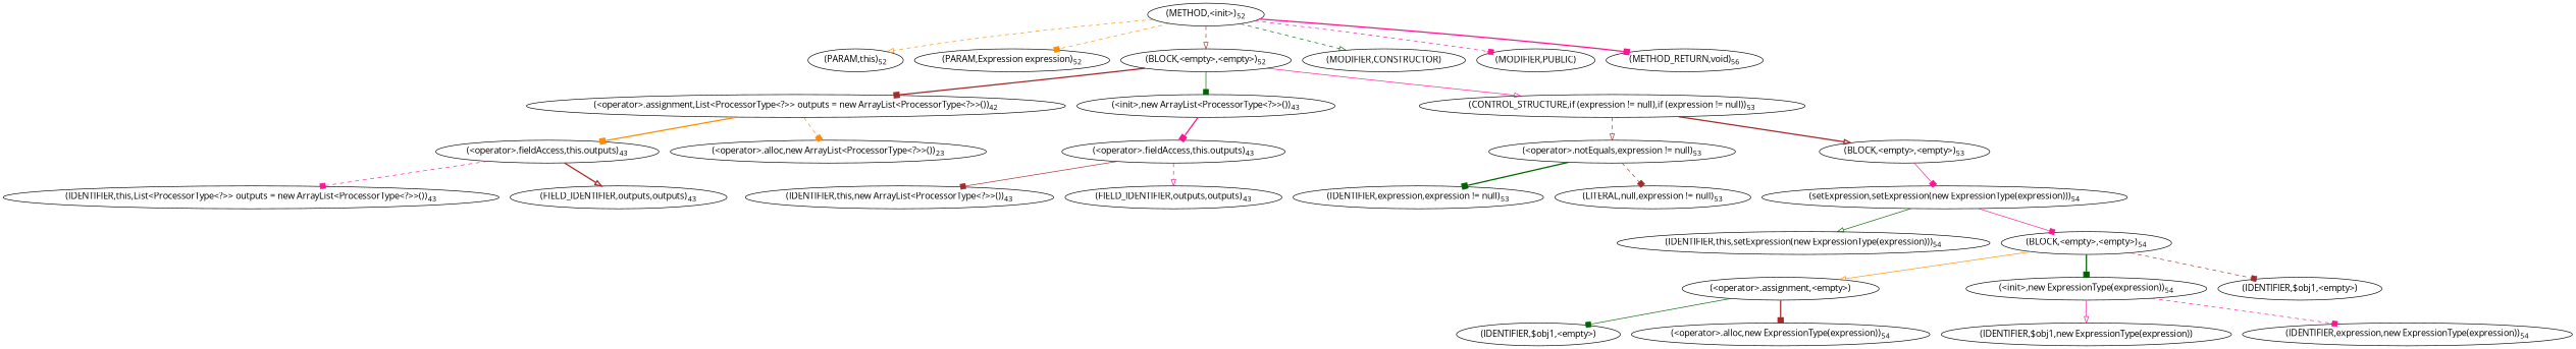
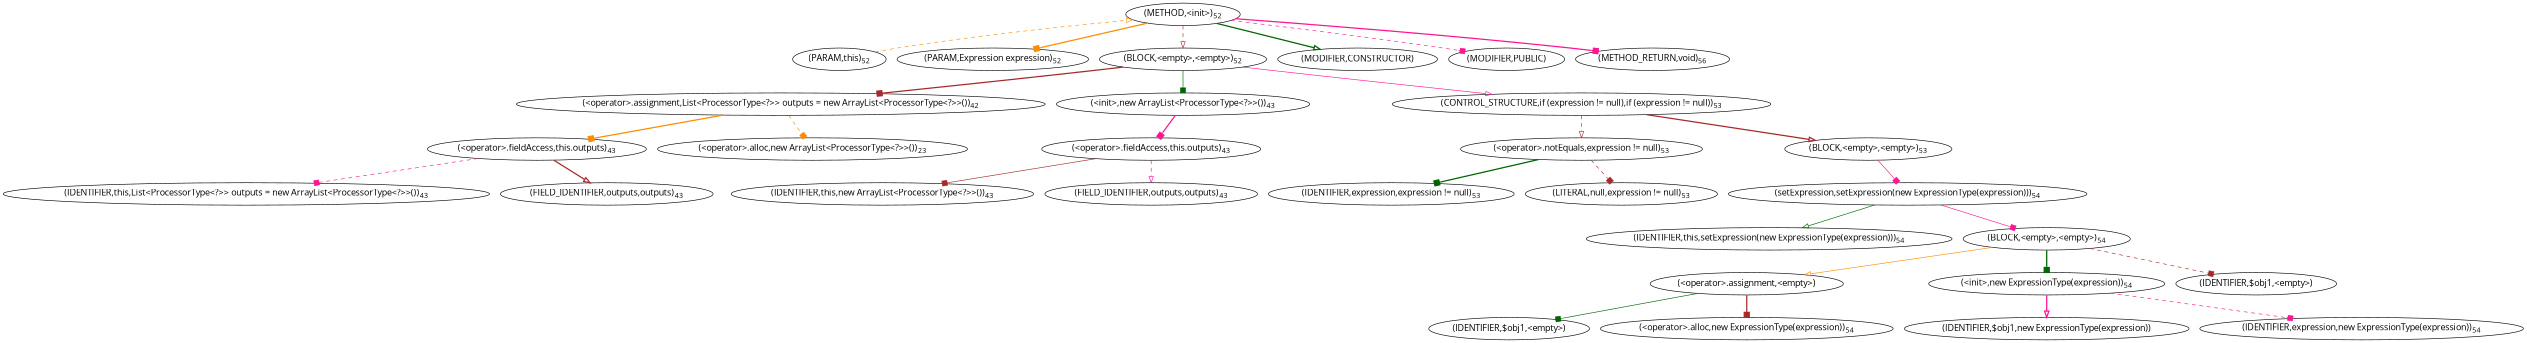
  digraph {
    fontname="Open Sans"
    node [fontname="Open Sans"]
    edge [arrowhead=box color=deeppink fontname="Open Sans" style=dashed]
    n1 [label=<(METHOD,&lt;init&gt;)<SUB>52</SUB>>]
    n2 [label=<(PARAM,this)<SUB>52</SUB>>]
    n3 [label=<(PARAM,Expression expression)<SUB>52</SUB>>]
    n4 [label=<(BLOCK,&lt;empty&gt;,&lt;empty&gt;)<SUB>52</SUB>>]
    n5 [label=<(MODIFIER,CONSTRUCTOR)>]
    n6 [label=<(MODIFIER,PUBLIC)>]
    n7 [label=<(METHOD_RETURN,void)<SUB>56</SUB>>]
    n8 [label=<(&lt;operator&gt;.assignment,List&lt;ProcessorType&lt;?&gt;&gt; outputs = new ArrayList&lt;ProcessorType&lt;?&gt;&gt;())<SUB>42</SUB>>]
    n9 [label=<(&lt;init&gt;,new ArrayList&lt;ProcessorType&lt;?&gt;&gt;())<SUB>43</SUB>>]
    n10 [label=<(CONTROL_STRUCTURE,if (expression != null),if (expression != null))<SUB>53</SUB>>]
    n11 [label=<(&lt;operator&gt;.fieldAccess,this.outputs)<SUB>43</SUB>>]
    n12 [label=<(&lt;operator&gt;.alloc,new ArrayList&lt;ProcessorType&lt;?&gt;&gt;())<SUB>23</SUB>>]
    n13 [label=<(&lt;operator&gt;.fieldAccess,this.outputs)<SUB>43</SUB>>]
    n14 [label=<(&lt;operator&gt;.notEquals,expression != null)<SUB>53</SUB>>]
    n15 [label=<(BLOCK,&lt;empty&gt;,&lt;empty&gt;)<SUB>53</SUB>>]
    n16 [label=<(IDENTIFIER,this,List&lt;ProcessorType&lt;?&gt;&gt; outputs = new ArrayList&lt;ProcessorType&lt;?&gt;&gt;())<SUB>43</SUB>>]
    n17 [label=<(FIELD_IDENTIFIER,outputs,outputs)<SUB>43</SUB>>]
    n18 [label=<(IDENTIFIER,this,new ArrayList&lt;ProcessorType&lt;?&gt;&gt;())<SUB>43</SUB>>]
    n19 [label=<(FIELD_IDENTIFIER,outputs,outputs)<SUB>43</SUB>>]
    n20 [label=<(IDENTIFIER,expression,expression != null)<SUB>53</SUB>>]
    n21 [label=<(LITERAL,null,expression != null)<SUB>53</SUB>>]
    n22 [label=<(setExpression,setExpression(new ExpressionType(expression)))<SUB>54</SUB>>]
    n23 [label=<(IDENTIFIER,this,setExpression(new ExpressionType(expression)))<SUB>54</SUB>>]
    n24 [label=<(BLOCK,&lt;empty&gt;,&lt;empty&gt;)<SUB>54</SUB>>]
    n25 [label=<(&lt;operator&gt;.assignment,&lt;empty&gt;)>]
    n26 [label=<(&lt;init&gt;,new ExpressionType(expression))<SUB>54</SUB>>]
    n27 [label=<(IDENTIFIER,$obj1,&lt;empty&gt;)>]
    n28 [label=<(IDENTIFIER,$obj1,&lt;empty&gt;)>]
    n29 [label=<(&lt;operator&gt;.alloc,new ExpressionType(expression))<SUB>54</SUB>>]
    n30 [label=<(IDENTIFIER,$obj1,new ExpressionType(expression))>]
    n31 [label=<(IDENTIFIER,expression,new ExpressionType(expression))<SUB>54</SUB>>]
-   n1 -> n2 [arrowhead=onormal color=darkorange]
-   n1 -> n3 [color=darkorange]
+   n2 -> n1 [arrowhead=onormal color=darkorange]
+   n1 -> n3 [color=darkorange style=bold]
    n1 -> n4 [arrowhead=onormal color=brown]
-   n1 -> n5 [arrowhead=onormal color=darkgreen]
+   n1 -> n5 [arrowhead=onormal color=darkgreen style=bold]
    n1 -> n6
    n1 -> n7 [style=bold]
    n4 -> n8 [color=brown style=bold]
    n4 -> n9 [color=darkgreen style=solid]
    n4 -> n10 [arrowhead=onormal style=solid]
    n8 -> n11 [color=darkorange style=bold]
    n8 -> n12 [color=darkorange]
    n9 -> n13 [style=bold]
    n10 -> n14 [arrowhead=onormal color=brown]
    n10 -> n15 [arrowhead=onormal color=brown style=bold]
    n11 -> n16
    n11 -> n17 [arrowhead=onormal color=brown style=bold]
    n13 -> n18 [color=brown style=solid]
    n13 -> n19 [arrowhead=onormal]
    n14 -> n20 [color=darkgreen style=bold]
    n14 -> n21 [color=brown]
    n15 -> n22 [style=solid]
    n22 -> n23 [arrowhead=onormal color=darkgreen style=solid]
    n22 -> n24 [style=solid]
    n24 -> n25 [arrowhead=onormal color=darkorange style=solid]
    n24 -> n26 [color=darkgreen style=bold]
    n24 -> n27 [color=brown]
    n25 -> n28 [color=darkgreen style=solid]
    n25 -> n29 [color=brown style=bold]
-   n26 -> n30 [arrowhead=onormal style=solid]
+   n26 -> n30 [arrowhead=onormal style=bold]
    n26 -> n31
  }
